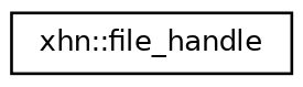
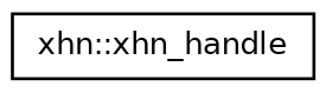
  digraph {
    rankdir=TB
-   n1 [color=black fillcolor=white fontname=Helvetica fontsize=10 height=0.2 label="xhn::file_handle" shape=record style=filled width=0.4]
+   n1 [color=black fillcolor=white fontname=Helvetica fontsize=10 height=0.2 label="xhn::xhn_handle" shape=record style=filled width=0.4]
  }
